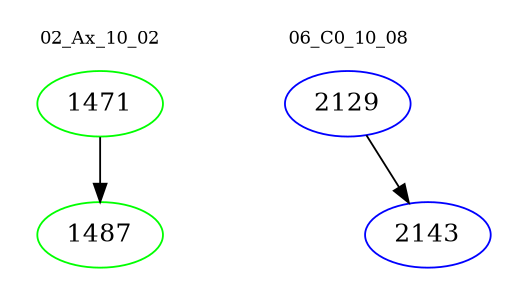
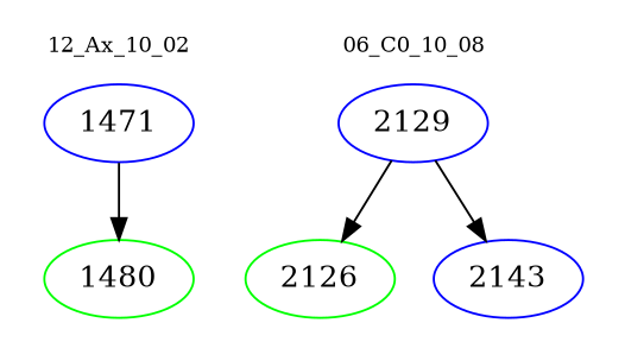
  digraph {
    node [color=blue]
    edge [color=black]
-   n1 [color=green label=1471]
-   n2 [color=green label=1487]
+   n1 [label=1471]
+   n2 [color=green label=1480]
    n3 [label=2129]
+   n4 [color=green label=2126]
    n5 [label=2143]
    subgraph cluster_1 {
      color=white
      fontsize=10
-     label="02_Ax_10_02"
+     label="12_Ax_10_02"
      n1
      n2
    }
    subgraph cluster_2 {
      color=white
      fontsize=10
      label="06_C0_10_08"
      n3
+     n4
      n5
    }
    n1 -> n2
+   n3 -> n4
    n3 -> n5
  }
